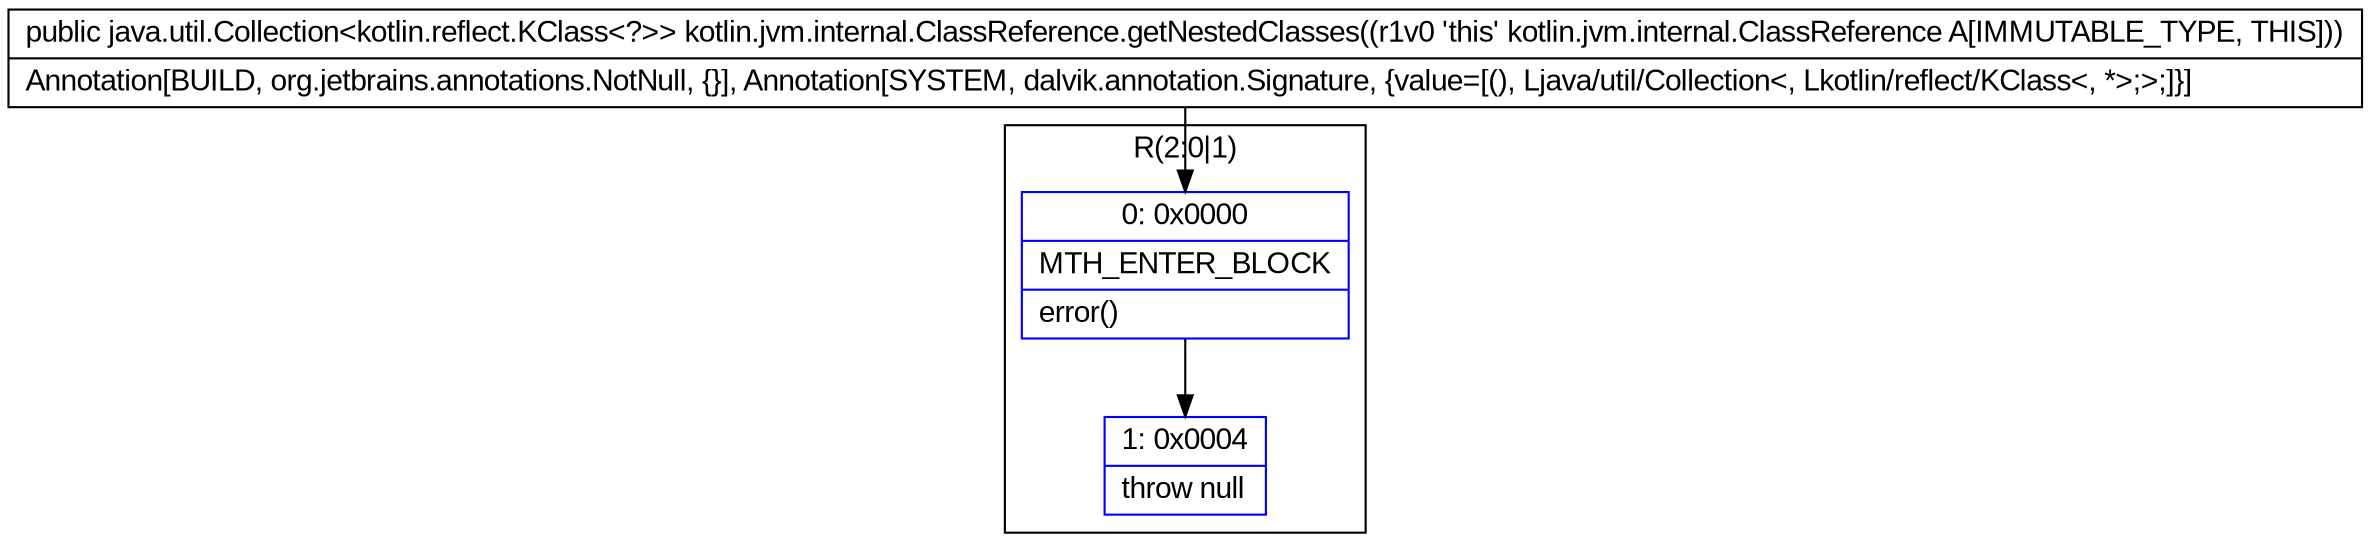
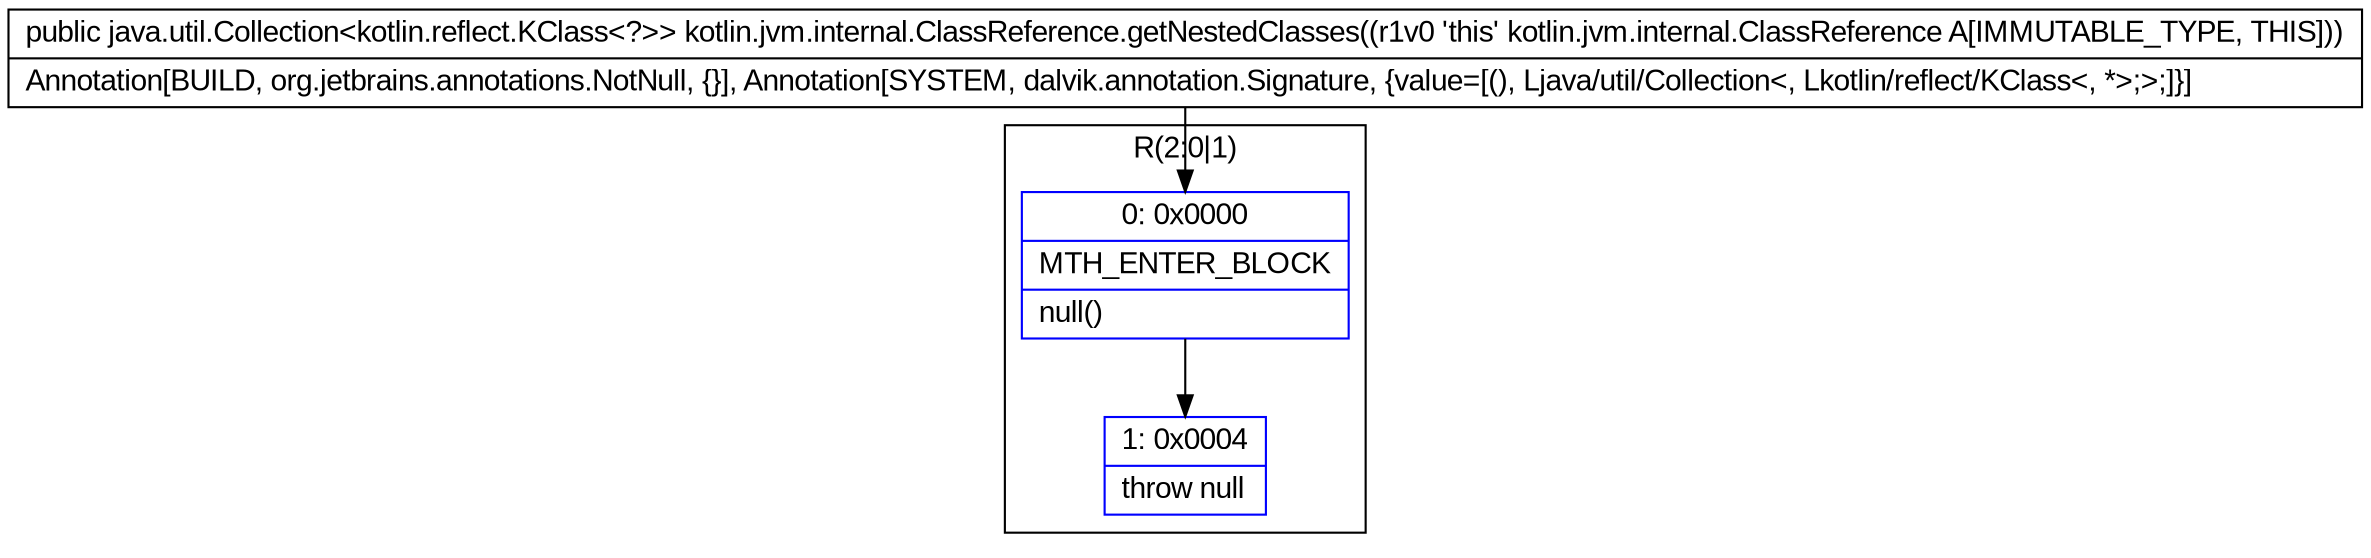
  digraph {
    fontname="Liberation Sans"
    node [color=blue shape=record fontname="Liberation Sans"]
    edge [fontname="Liberation Sans"]
-   n1 [label="{0\:\ 0x0000|MTH_ENTER_BLOCK\l|error()\l}"]
+   n1 [label="{0\:\ 0x0000|MTH_ENTER_BLOCK\l|null()\l}"]
    n2 [label="{1\:\ 0x0004|throw null\l}"]
    n3 [label="{public java.util.Collection\<kotlin.reflect.KClass\<?\>\> kotlin.jvm.internal.ClassReference.getNestedClasses((r1v0 'this' kotlin.jvm.internal.ClassReference A[IMMUTABLE_TYPE, THIS]))  | Annotation[BUILD, org.jetbrains.annotations.NotNull, \{\}], Annotation[SYSTEM, dalvik.annotation.Signature, \{value=[(), Ljava\/util\/Collection\<, Lkotlin\/reflect\/KClass\<, *\>;\>;]\}]\l}" color=""]
    subgraph cluster_1 {
      label="R(2:0|1)"
      n1
      n2
    }
    n1 -> n2
    n3 -> n1
  }
